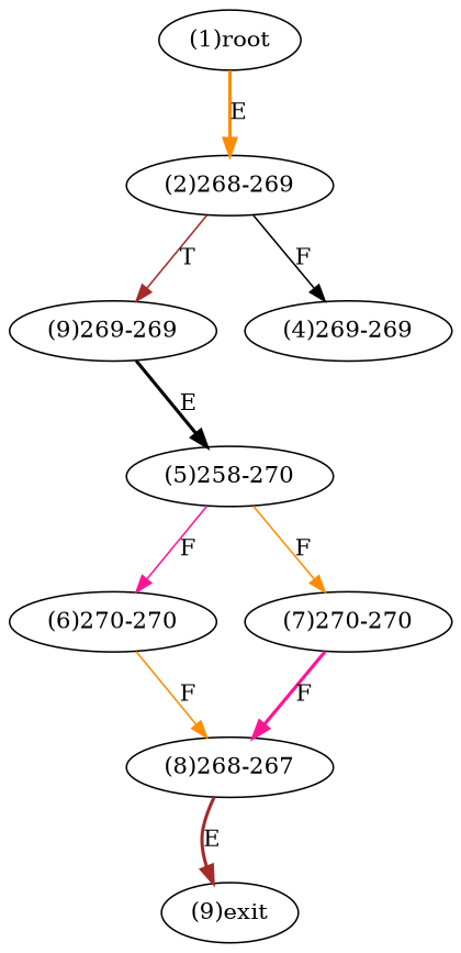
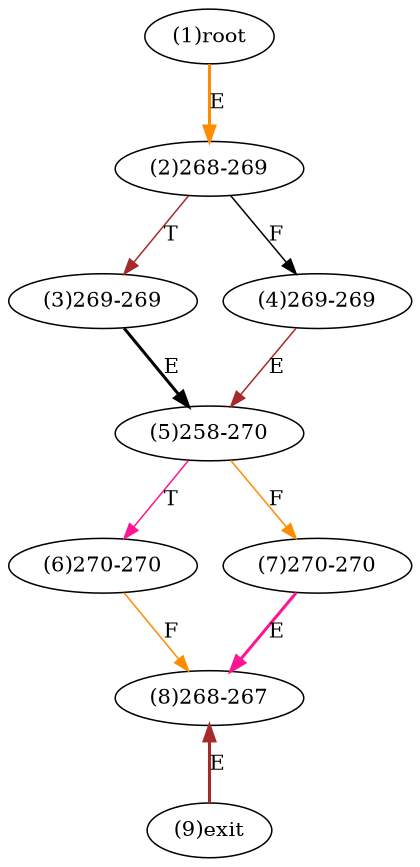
  digraph {
    edge [color=darkorange style=solid]
    n1 [label="(1)root"]
    n2 [label="(2)268-269"]
-   n3 [label="(9)269-269"]
+   n3 [label="(3)269-269"]
    n4 [label="(4)269-269"]
    n5 [label="(5)258-270"]
    n6 [label="(6)270-270"]
    n7 [label="(7)270-270"]
    n8 [label="(8)268-267"]
    n9 [label="(9)exit"]
    n1 -> n2 [label=E style=bold]
    n2 -> n3 [color=brown label=T]
    n2 -> n4 [color=black label=F]
    n3 -> n5 [color=black label=E style=bold]
-   n5 -> n6 [color=deeppink label=F]
+   n4 -> n5 [color=brown label=E]
+   n5 -> n6 [color=deeppink label=T]
    n5 -> n7 [label=F]
    n6 -> n8 [label=F]
-   n7 -> n8 [color=deeppink label=F style=bold]
-   n8 -> n9 [color=brown label=E style=bold]
+   n7 -> n8 [color=deeppink label=E style=bold]
+   n9 -> n8 [color=brown label=E style=bold]
  }
